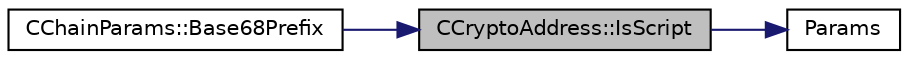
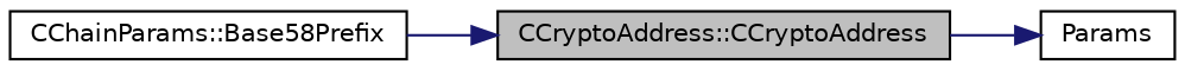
  digraph {
    rankdir=LR
    node [color=black fillcolor=white fontname=Helvetica fontsize=10 shape=record style=filled]
    edge [color=midnightblue fontname=Helvetica fontsize=10 labelfontname=Helvetica labelfontsize=10 style=solid]
-   n1 [fillcolor=grey75 fontcolor=black height=0.2 label="CCryptoAddress::IsScript" width=0.4]
+   n1 [fillcolor=grey75 fontcolor=black height=0.2 label="CCryptoAddress::CCryptoAddress" width=0.4]
    n2 [height=0.2 label=Params width=0.4]
-   n3 [height=0.2 label="CChainParams::Base68Prefix" width=0.4]
+   n3 [height=0.2 label="CChainParams::Base58Prefix" width=0.4]
    n1 -> n2
    n3 -> n1
  }
